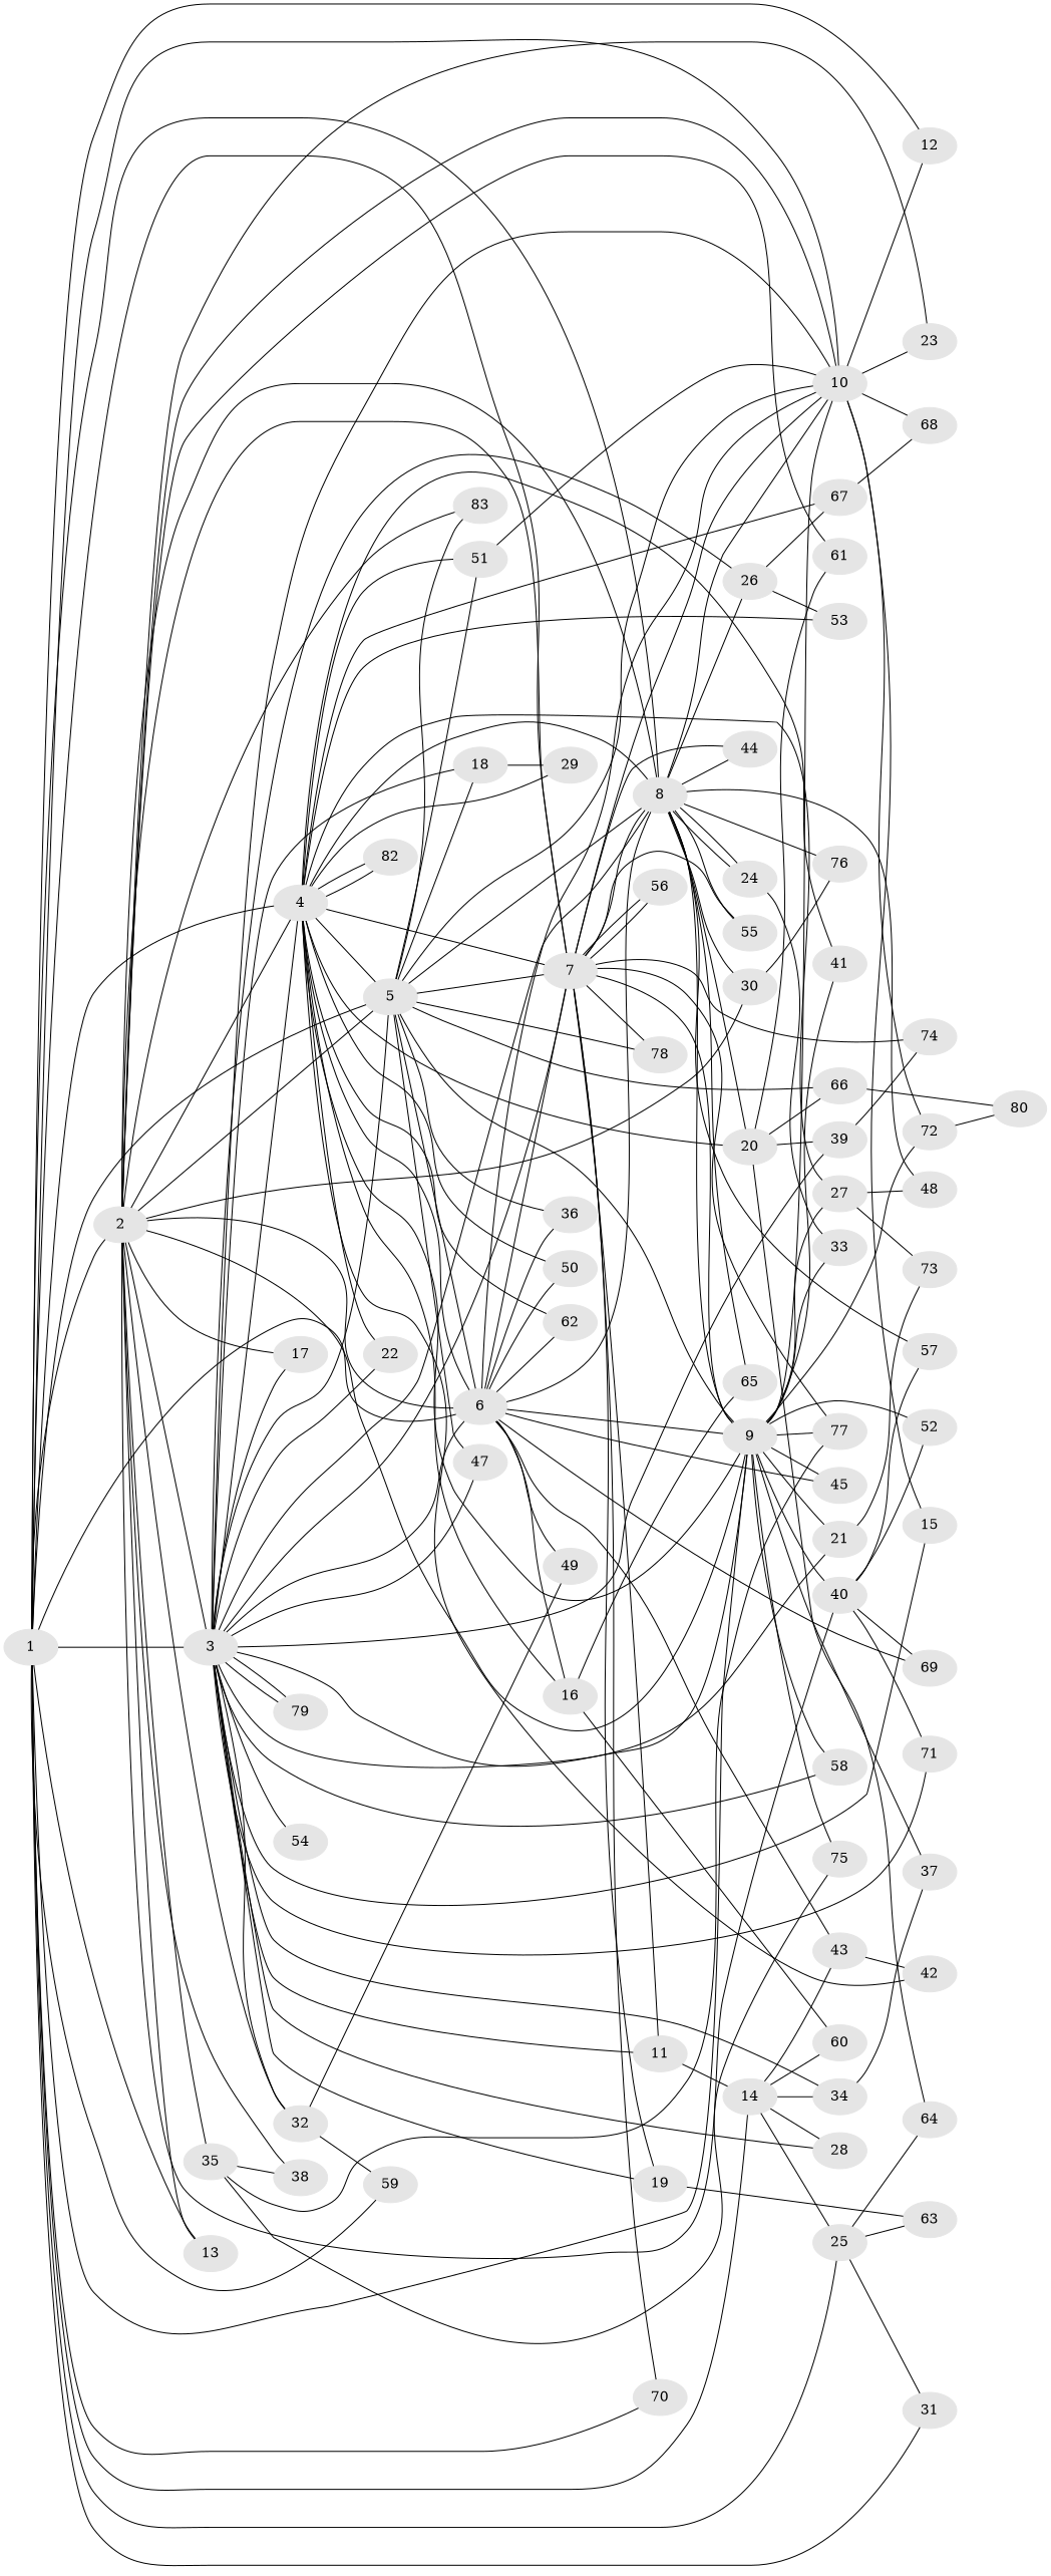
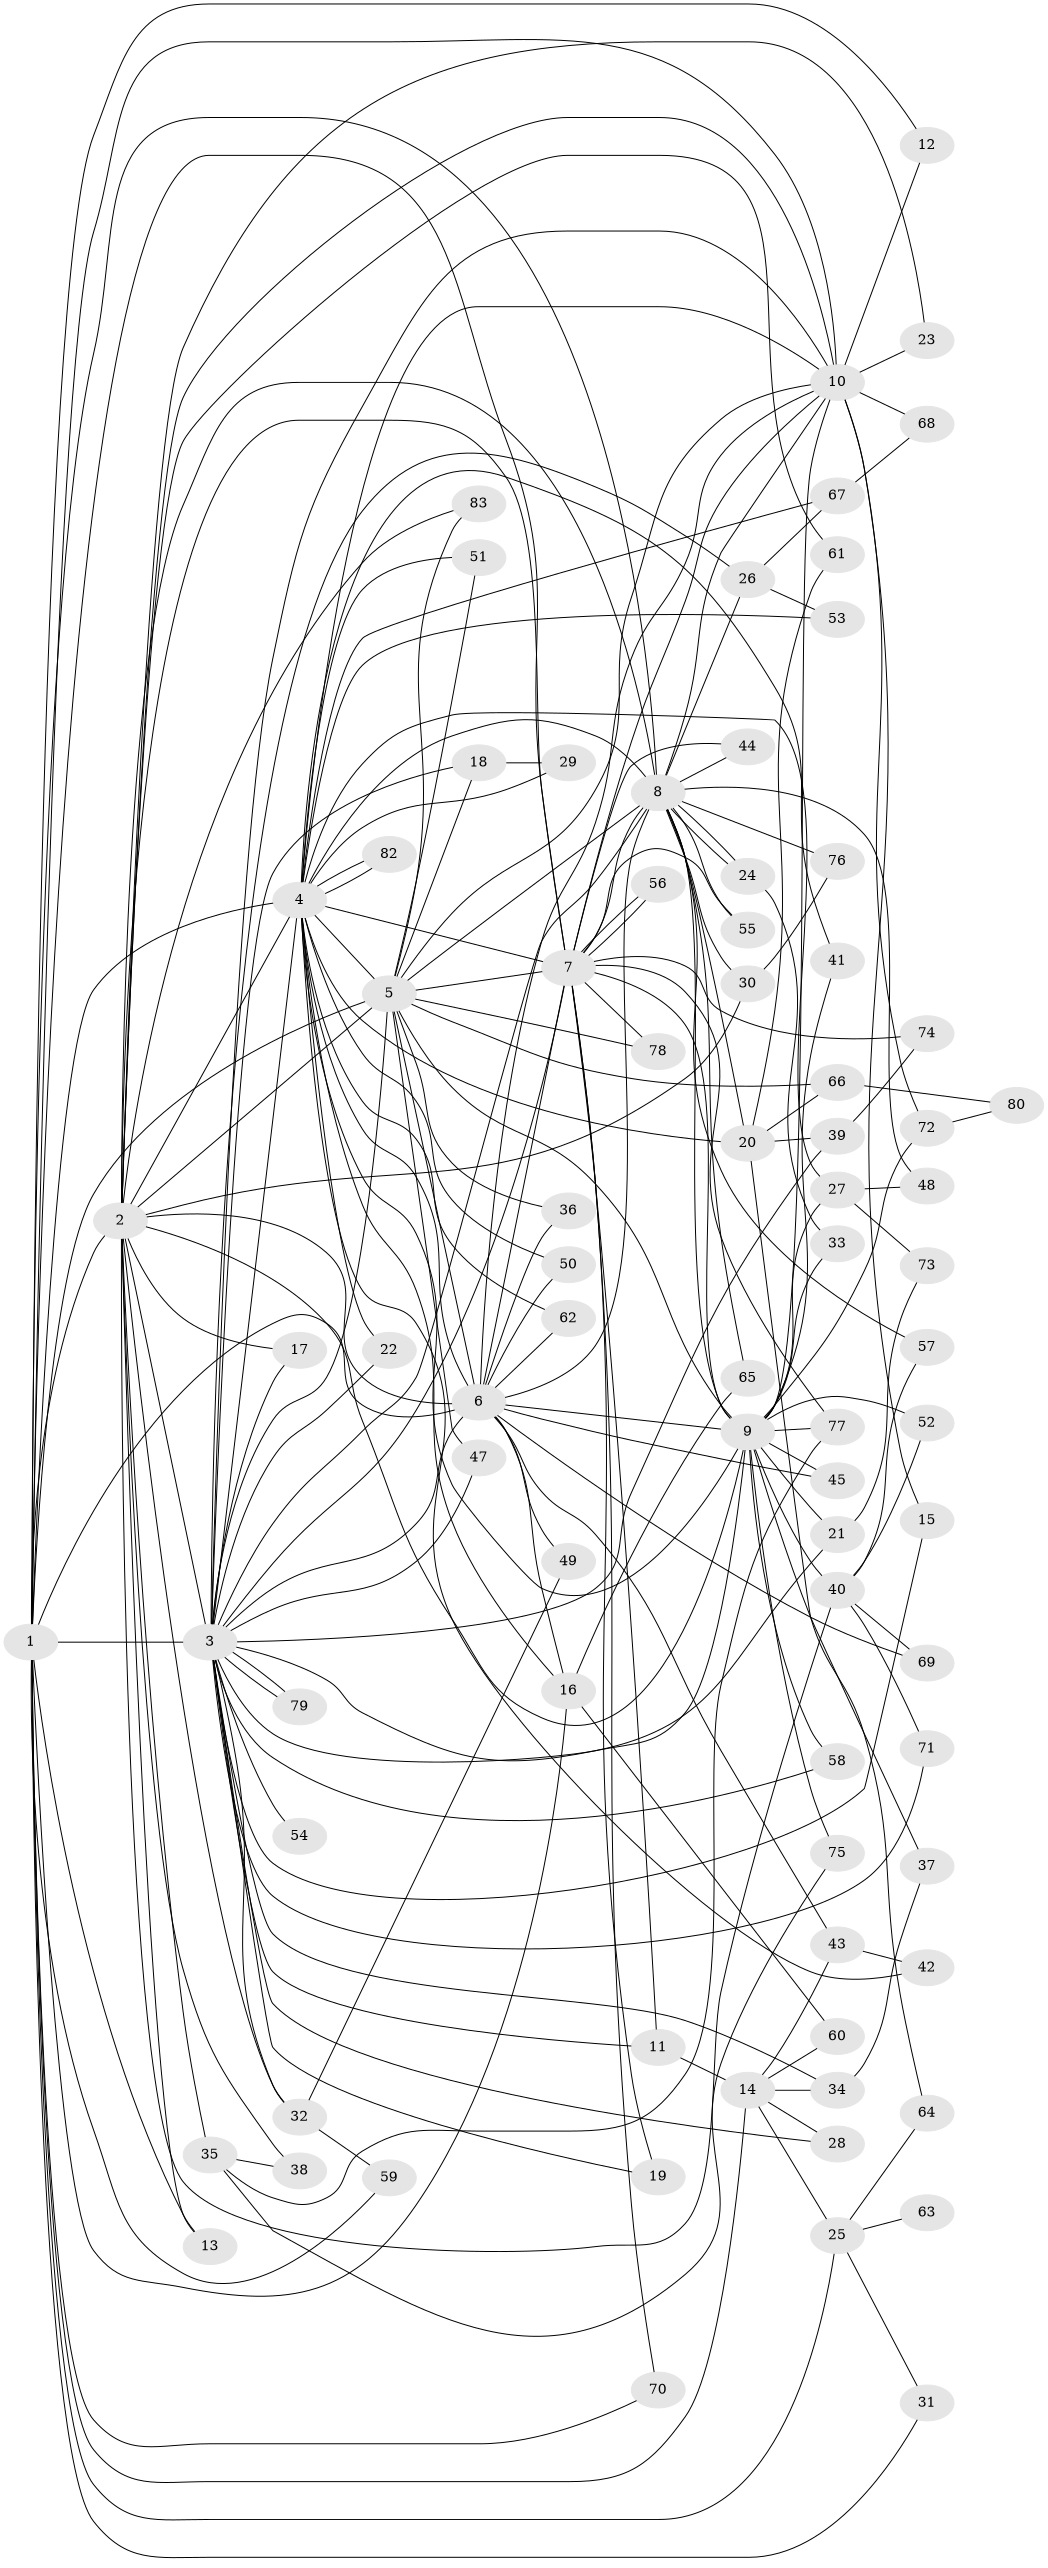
  graph {
    rankdir=LR
    node [color=gray90 style=filled]
    1
    2
    3
    4
    5
    6
    7
    8
    9
    10
    12
    13
    14
    25
    31
    59
    70
    17
    23
    30
    32
    35
    38
    40
    61
    83
    11
    15
    18
    19
    21
    22
    26
    28
    34
    39
    47
    54
    58
    71
    79
    16
    20
    27
    29
    41
    42
    50
    51
    53
    62
    67
    82
    36
    66
    78
    43
    45
    49
    69
    44
    55
    56
    74
    77
    24
    48
    57
    65
    76
    33
    37
    52
    72
    75
    68
    60
    63
    64
    73
    80
    1 -- 2
    1 -- 3
    1 -- 4
    1 -- 5
    1 -- 6
    1 -- 7
    1 -- 8
-   1 -- 9
+   1 -- 16
    1 -- 10
    1 -- 12
    1 -- 13
    1 -- 14
    1 -- 25
    1 -- 31
    1 -- 59
    1 -- 70
    2 -- 3
    2 -- 4
    2 -- 5
    2 -- 6
    2 -- 7
    2 -- 8
    2 -- 9
    2 -- 10
    2 -- 13
    2 -- 17
    2 -- 23
    2 -- 30
    2 -- 32
    2 -- 35
    2 -- 38
    2 -- 40
    2 -- 61
    2 -- 83
    3 -- 4
    3 -- 5
    3 -- 6
    3 -- 7
    3 -- 8
    3 -- 9
    3 -- 10
    3 -- 17
    3 -- 32
    3 -- 11
    3 -- 15
    3 -- 18
    3 -- 19
    3 -- 21
    3 -- 22
    3 -- 26
    3 -- 28
    3 -- 34
    3 -- 39
    3 -- 47
    3 -- 54
    3 -- 58
    3 -- 71
    3 -- 79
    3 -- 79
    4 -- 5
    4 -- 6
    4 -- 7
    4 -- 8
    4 -- 9
-   51 -- 10
+   4 -- 10
    4 -- 22
    4 -- 16
    4 -- 20
    4 -- 27
    4 -- 29
    4 -- 41
    4 -- 42
    4 -- 50
    4 -- 51
    4 -- 53
    4 -- 62
    4 -- 67
    4 -- 82
    4 -- 82
    5 -- 6
    5 -- 7
    5 -- 8
    5 -- 9
    5 -- 10
    5 -- 83
    5 -- 18
    5 -- 47
    5 -- 51
    5 -- 36
    5 -- 66
    5 -- 78
    6 -- 7
    6 -- 8
    6 -- 9
    6 -- 10
    6 -- 16
    6 -- 50
    6 -- 62
    6 -- 36
    6 -- 43
    6 -- 45
    6 -- 49
    6 -- 69
    7 -- 8
    7 -- 9
    7 -- 10
    7 -- 70
    7 -- 11
    7 -- 19
    7 -- 78
    7 -- 44
    7 -- 55
    7 -- 56
    7 -- 56
    7 -- 74
    7 -- 77
    8 -- 9
    8 -- 10
    8 -- 30
    8 -- 26
    8 -- 20
    8 -- 44
    8 -- 55
    8 -- 24
    8 -- 24
    8 -- 48
    8 -- 57
    8 -- 65
    8 -- 76
    9 -- 10
    9 -- 40
    9 -- 21
    9 -- 58
    9 -- 27
    9 -- 41
    9 -- 45
    9 -- 77
    9 -- 33
    9 -- 37
    9 -- 52
    9 -- 72
    9 -- 75
    10 -- 12
    10 -- 23
    10 -- 15
    10 -- 72
    10 -- 68
    14 -- 25
    14 -- 28
    14 -- 34
    14 -- 43
    14 -- 60
    25 -- 31
    25 -- 63
    25 -- 64
    30 -- 76
    32 -- 59
    32 -- 49
    35 -- 38
    35 -- 77
    35 -- 75
    40 -- 71
    40 -- 69
    40 -- 57
    40 -- 52
    11 -- 14
    18 -- 29
-   19 -- 63
    21 -- 73
    26 -- 53
    26 -- 67
    34 -- 37
    39 -- 74
    16 -- 65
    16 -- 60
    20 -- 61
    20 -- 39
    20 -- 66
    20 -- 64
    27 -- 48
    27 -- 73
    67 -- 68
    66 -- 80
    43 -- 42
    24 -- 33
    72 -- 80
  }
